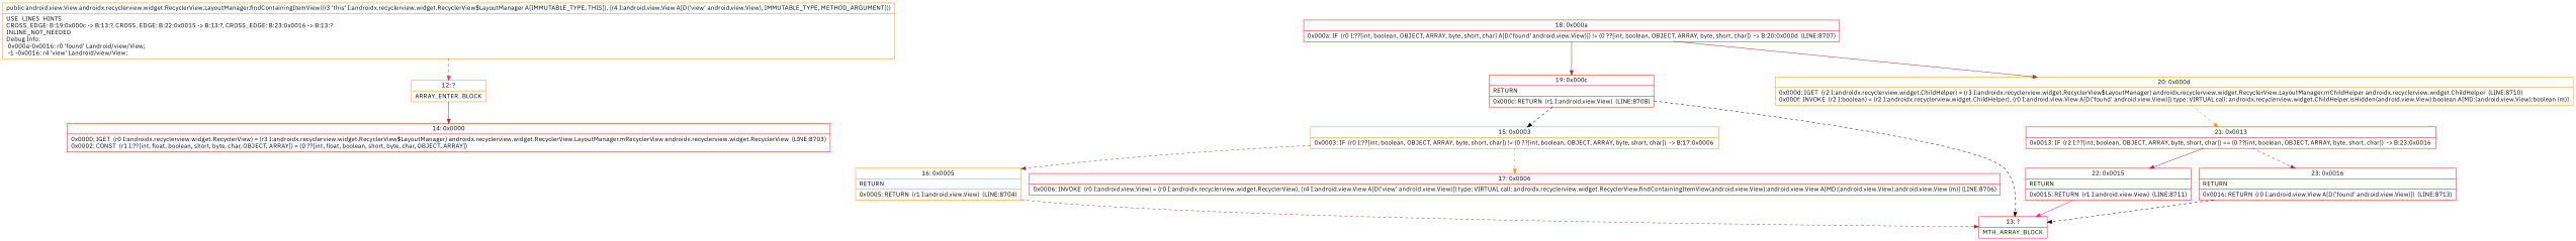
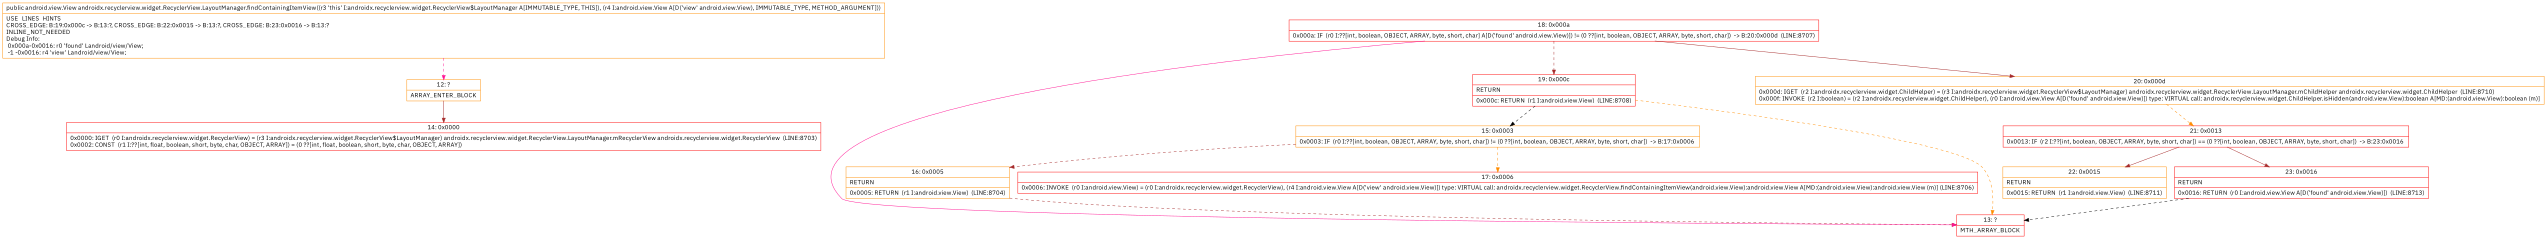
  digraph {
    fontname="IBM Plex Sans"
    node [color=red fontname="IBM Plex Sans" shape=record]
    edge [color=brown fontname="IBM Plex Sans" style=dashed]
    n1 [color=darkorange label="{12\:\ ?|ARRAY_ENTER_BLOCK\l}"]
    n2 [label="{14\:\ 0x0000|0x0000: IGET  (r0 I:androidx.recyclerview.widget.RecyclerView) = (r3 I:androidx.recyclerview.widget.RecyclerView$LayoutManager) androidx.recyclerview.widget.RecyclerView.LayoutManager.mRecyclerView androidx.recyclerview.widget.RecyclerView  (LINE:8703)\l0x0002: CONST  (r1 I:??[int, float, boolean, short, byte, char, OBJECT, ARRAY]) = (0 ??[int, float, boolean, short, byte, char, OBJECT, ARRAY]) \l}"]
    n3 [color=darkorange label="{15\:\ 0x0003|0x0003: IF  (r0 I:??[int, boolean, OBJECT, ARRAY, byte, short, char]) != (0 ??[int, boolean, OBJECT, ARRAY, byte, short, char])  \-\> B:17:0x0006 \l}"]
    n4 [color=darkorange label="{16\:\ 0x0005|RETURN\l|0x0005: RETURN  (r1 I:android.view.View)  (LINE:8704)\l}"]
    n5 [label="{17\:\ 0x0006|0x0006: INVOKE  (r0 I:android.view.View) = (r0 I:androidx.recyclerview.widget.RecyclerView), (r4 I:android.view.View A[D('view' android.view.View)]) type: VIRTUAL call: androidx.recyclerview.widget.RecyclerView.findContainingItemView(android.view.View):android.view.View A[MD:(android.view.View):android.view.View (m)] (LINE:8706)\l}"]
    n6 [label="{13\:\ ?|MTH_ARRAY_BLOCK\l}"]
    n7 [label="{18\:\ 0x000a|0x000a: IF  (r0 I:??[int, boolean, OBJECT, ARRAY, byte, short, char] A[D('found' android.view.View)]) != (0 ??[int, boolean, OBJECT, ARRAY, byte, short, char])  \-\> B:20:0x000d  (LINE:8707)\l}"]
    n8 [label="{19\:\ 0x000c|RETURN\l|0x000c: RETURN  (r1 I:android.view.View)  (LINE:8708)\l}"]
    n9 [color=darkorange label="{20\:\ 0x000d|0x000d: IGET  (r2 I:androidx.recyclerview.widget.ChildHelper) = (r3 I:androidx.recyclerview.widget.RecyclerView$LayoutManager) androidx.recyclerview.widget.RecyclerView.LayoutManager.mChildHelper androidx.recyclerview.widget.ChildHelper  (LINE:8710)\l0x000f: INVOKE  (r2 I:boolean) = (r2 I:androidx.recyclerview.widget.ChildHelper), (r0 I:android.view.View A[D('found' android.view.View)]) type: VIRTUAL call: androidx.recyclerview.widget.ChildHelper.isHidden(android.view.View):boolean A[MD:(android.view.View):boolean (m)]\l}"]
    n10 [label="{21\:\ 0x0013|0x0013: IF  (r2 I:??[int, boolean, OBJECT, ARRAY, byte, short, char]) == (0 ??[int, boolean, OBJECT, ARRAY, byte, short, char])  \-\> B:23:0x0016 \l}"]
-   n11 [label="{22\:\ 0x0015|RETURN\l|0x0015: RETURN  (r1 I:android.view.View)  (LINE:8711)\l}"]
+   n11 [color=darkorange label="{22\:\ 0x0015|RETURN\l|0x0015: RETURN  (r1 I:android.view.View)  (LINE:8711)\l}"]
    n12 [label="{23\:\ 0x0016|RETURN\l|0x0016: RETURN  (r0 I:android.view.View A[D('found' android.view.View)])  (LINE:8713)\l}"]
    n13 [color=darkorange label="{public android.view.View androidx.recyclerview.widget.RecyclerView.LayoutManager.findContainingItemView((r3 'this' I:androidx.recyclerview.widget.RecyclerView$LayoutManager A[IMMUTABLE_TYPE, THIS]), (r4 I:android.view.View A[D('view' android.view.View), IMMUTABLE_TYPE, METHOD_ARGUMENT]))  | USE_LINES_HINTS\lCROSS_EDGE: B:19:0x000c \-\> B:13:?, CROSS_EDGE: B:22:0x0015 \-\> B:13:?, CROSS_EDGE: B:23:0x0016 \-\> B:13:?\lINLINE_NOT_NEEDED\lDebug Info:\l  0x000a\-0x0016: r0 'found' Landroid\/view\/View;\l  \-1 \-0x0016: r4 'view' Landroid\/view\/View;\l}"]
    n1 -> n2 [style=solid]
    n3 -> n4
    n3 -> n5 [color=darkorange]
    n4 -> n6
-   n7 -> n8 [style=solid]
+   n7 -> n8
    n7 -> n9 [style=solid]
    n8 -> n3 [color=black]
-   n8 -> n6 [color=black]
+   n8 -> n6 [color=darkorange]
    n9 -> n10 [color=darkorange]
    n10 -> n11 [style=solid]
-   n10 -> n12
-   n11 -> n6 [color=deeppink style=solid]
+   n10 -> n12 [style=solid]
+   n7 -> n6 [color=deeppink style=solid]
    n12 -> n6 [color=black]
    n13 -> n1 [color=deeppink]
  }
